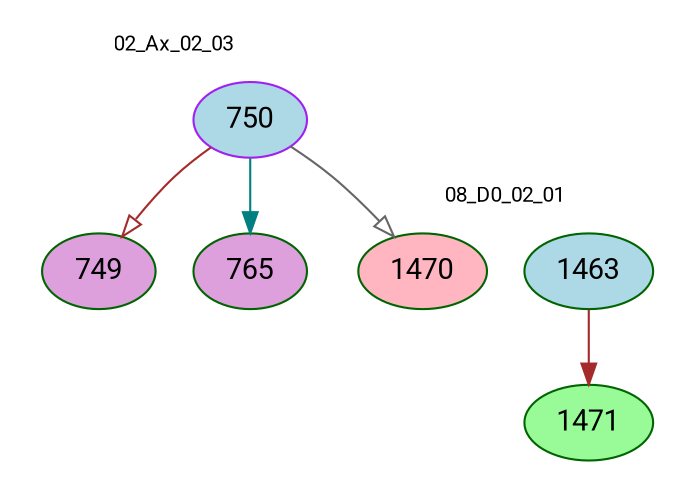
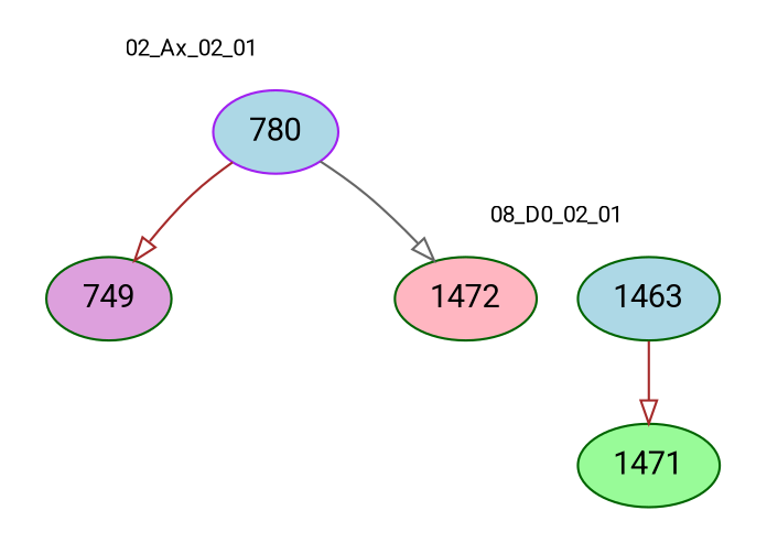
  digraph {
    fontname=Roboto
    node [color=darkgreen fillcolor=lightblue fontname=Roboto style=filled]
    edge [arrowhead=onormal color=brown fontname=Roboto]
-   n1 [color=purple label=750]
+   n1 [color=purple label=780]
    n2 [fillcolor=plum label=749]
-   n3 [fillcolor=plum label=765]
    n4 [label=1463]
-   n5 [fillcolor=lightpink label=1470]
+   n5 [fillcolor=lightpink label=1472]
    n6 [fillcolor=palegreen label=1471]
    subgraph cluster_1 {
      color=white
      fontsize=10
-     label="02_Ax_02_03"
+     label="02_Ax_02_01"
      n1
      n2
-     n3
    }
    subgraph cluster_2 {
      color=white
      fontsize=10
      label="08_D0_02_01"
      n4
      n5
      n6
    }
    n1 -> n2
-   n1 -> n3 [arrowhead=normal color=teal]
    n1 -> n5 [color=gray40]
-   n4 -> n6 [arrowhead=normal]
+   n4 -> n6
  }
